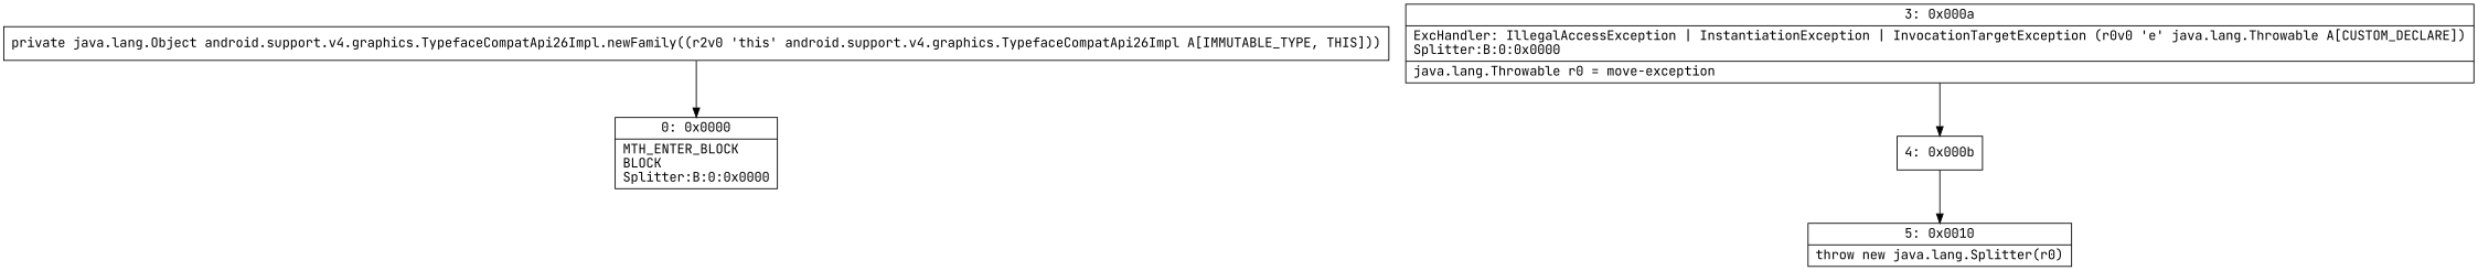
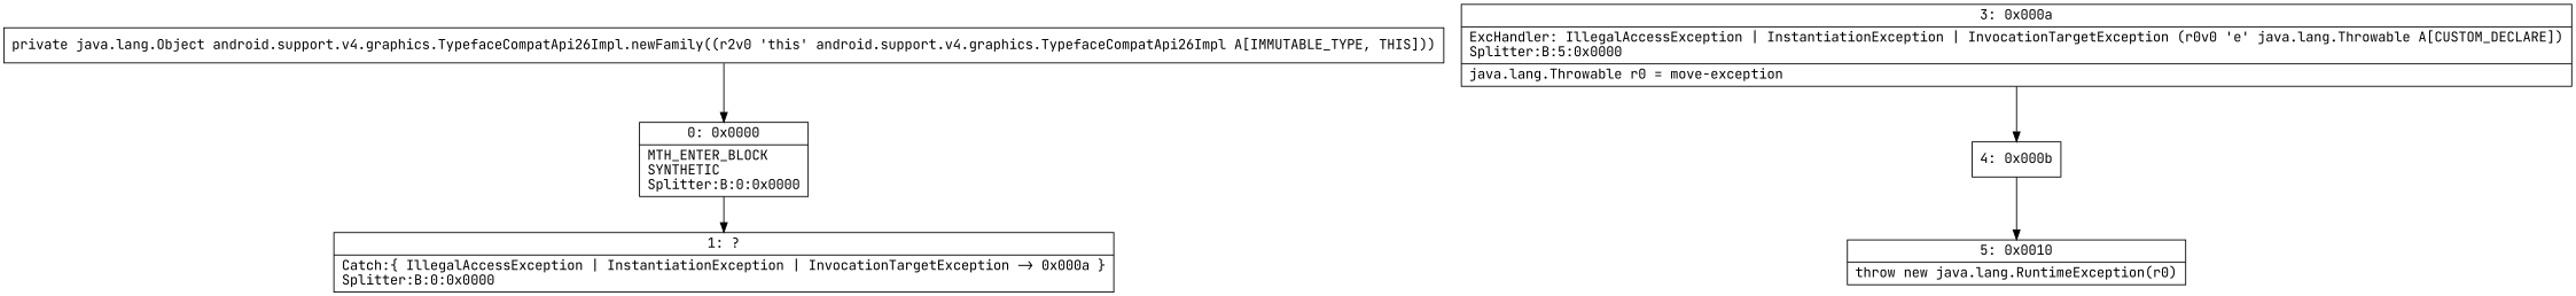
  digraph {
    fontname="JetBrains Mono"
    node [fontname="JetBrains Mono" shape=record]
    edge [fontname="JetBrains Mono"]
-   n1 [label="{0\:\ 0x0000|MTH_ENTER_BLOCK\lBLOCK\lSplitter:B:0:0x0000\l}"]
-   n3 [label="{3\:\ 0x000a|ExcHandler: IllegalAccessException \| InstantiationException \| InvocationTargetException (r0v0 'e' java.lang.Throwable A[CUSTOM_DECLARE])\lSplitter:B:0:0x0000\l|java.lang.Throwable r0 = move\-exception\l}"]
+   n1 [label="{0\:\ 0x0000|MTH_ENTER_BLOCK\lSYNTHETIC\lSplitter:B:0:0x0000\l}"]
+   n2 [label="{1\:\ ?|Catch:\{ IllegalAccessException \| InstantiationException \| InvocationTargetException \-\> 0x000a \}\lSplitter:B:0:0x0000\l}"]
+   n3 [label="{3\:\ 0x000a|ExcHandler: IllegalAccessException \| InstantiationException \| InvocationTargetException (r0v0 'e' java.lang.Throwable A[CUSTOM_DECLARE])\lSplitter:B:5:0x0000\l|java.lang.Throwable r0 = move\-exception\l}"]
    n4 [label="{4\:\ 0x000b}"]
-   n5 [label="{5\:\ 0x0010|throw new java.lang.Splitter(r0)\l}"]
+   n5 [label="{5\:\ 0x0010|throw new java.lang.RuntimeException(r0)\l}"]
    n6 [label="{private java.lang.Object android.support.v4.graphics.TypefaceCompatApi26Impl.newFamily((r2v0 'this' android.support.v4.graphics.TypefaceCompatApi26Impl A[IMMUTABLE_TYPE, THIS])) }"]
+   n1 -> n2
    n3 -> n4
    n4 -> n5
    n6 -> n1
  }
